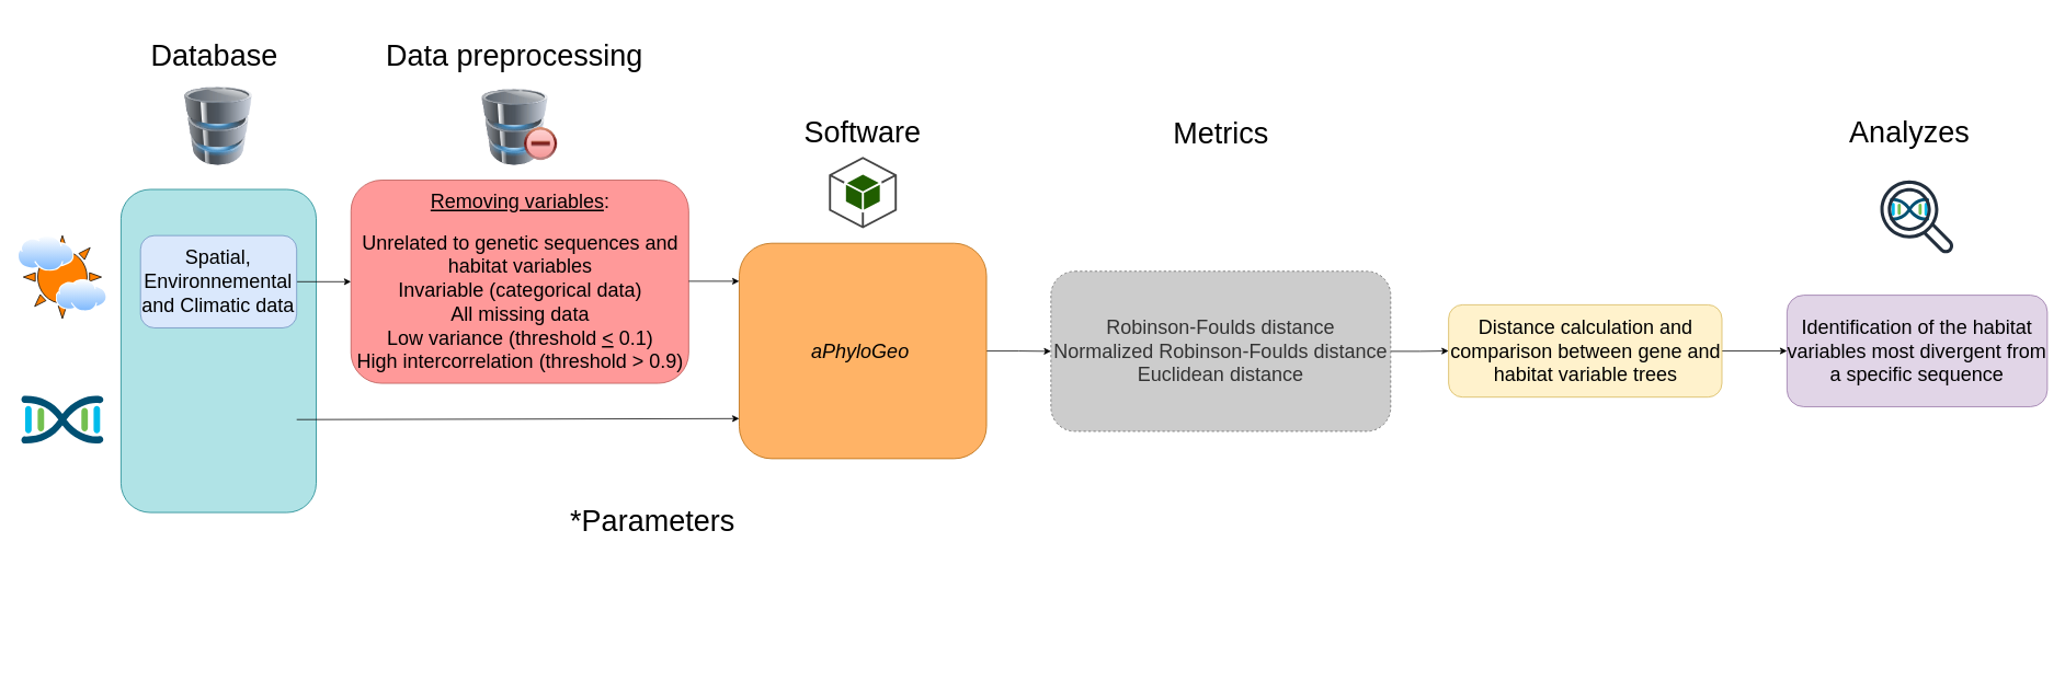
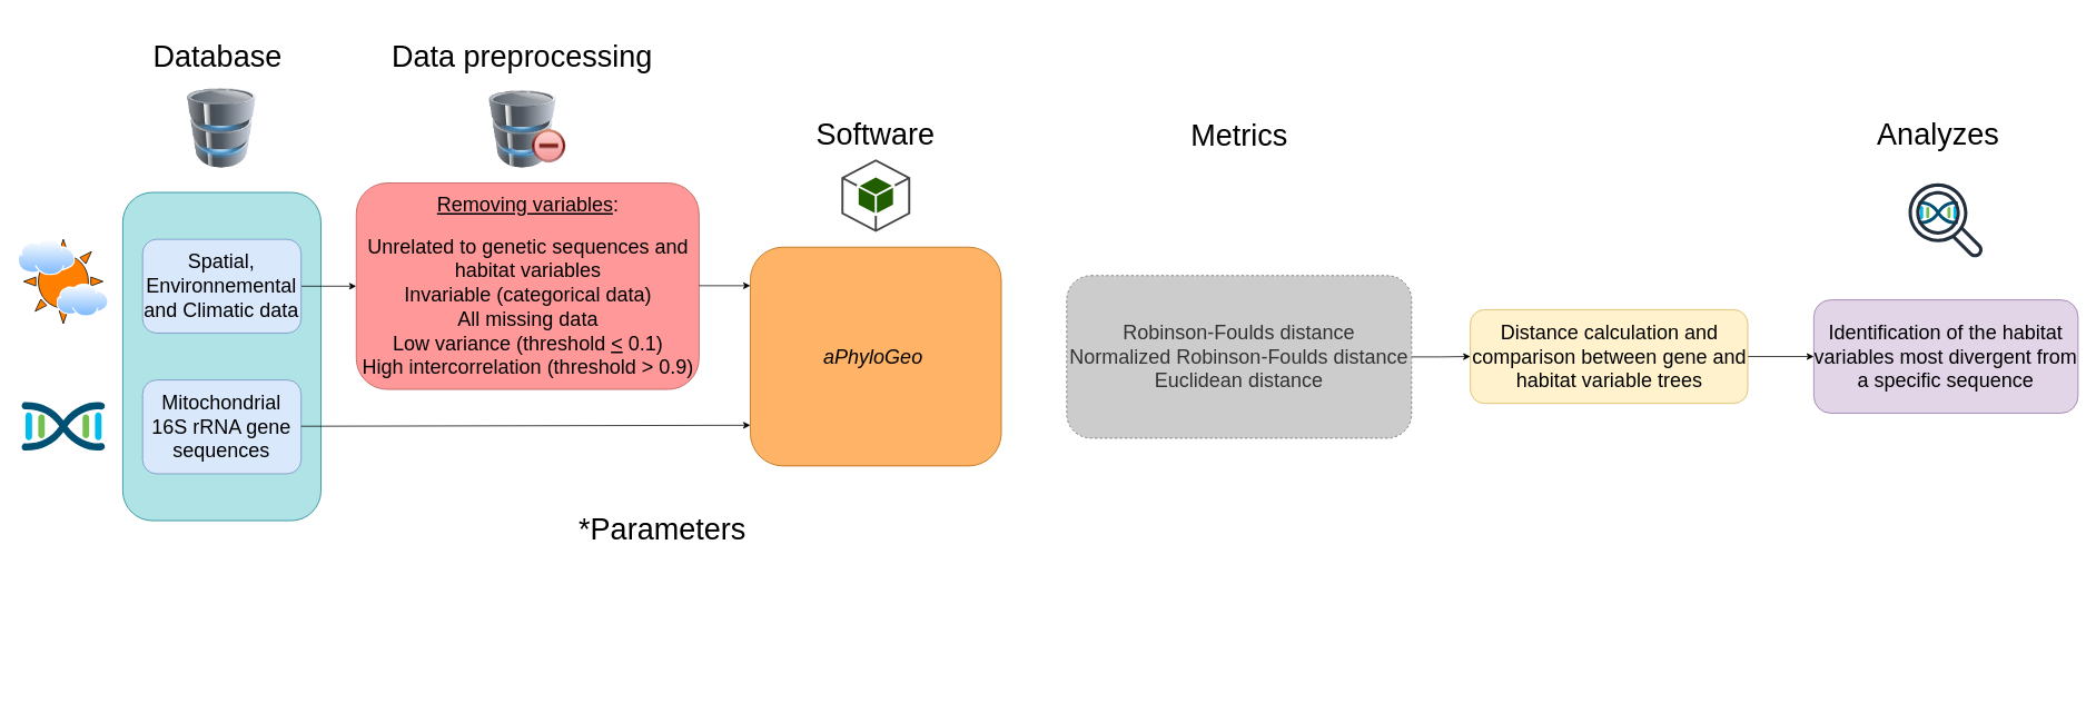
  <mxCell id="0" />
  <mxCell id="1" parent="0" />
  <mxCell id="2" value="" style="group" vertex="1" connectable="0" parent="1"><mxGeometry x="20" y="20" width="2470" height="800" as="geometry" /></mxCell>
  <mxCell id="3" value="" style="rounded=1;whiteSpace=wrap;html=1;fillColor=#b0e3e6;strokeColor=#0e8088;" parent="2" vertex="1"><mxGeometry x="126.667" y="209.83" width="237.5" height="393.447" as="geometry" /></mxCell>
  <mxCell id="4" value="" style="edgeStyle=orthogonalEdgeStyle;rounded=0;orthogonalLoop=1;jettySize=auto;html=1;" parent="2" source="5" target="7" edge="1"><mxGeometry relative="1" as="geometry" /></mxCell>
  <mxCell id="5" value="&lt;font style=&quot;font-size: 24px;&quot;&gt;Spatial, Environnemental and Climatic data&lt;/font&gt;" style="rounded=1;whiteSpace=wrap;html=1;fillColor=#dae8fc;strokeColor=#6c8ebf;" parent="2" vertex="1"><mxGeometry x="150.417" y="266.036" width="190.0" height="112.413" as="geometry" /></mxCell>
+ <mxCell id="6" value="&lt;font style=&quot;font-size: 24px;&quot;&gt;Mitochondrial 16S rRNA gene sequences&lt;/font&gt;" style="rounded=1;whiteSpace=wrap;html=1;fillColor=#dae8fc;strokeColor=#6c8ebf;" parent="2" vertex="1"><mxGeometry x="150.417" y="434.656" width="190.0" height="112.413" as="geometry" /></mxCell>
  <mxCell id="7" value="&lt;div style=&quot;&quot;&gt;&lt;span style=&quot;background-color: initial;&quot;&gt;&lt;font style=&quot;font-size: 24px;&quot;&gt;&lt;u style=&quot;&quot;&gt;Removing variables&lt;/u&gt;:&lt;/font&gt;&lt;/span&gt;&lt;/div&gt;&lt;div style=&quot;&quot;&gt;&lt;span style=&quot;background-color: initial;&quot;&gt;&lt;font style=&quot;font-size: 18px;&quot;&gt;&lt;br&gt;&lt;/font&gt;&lt;/span&gt;&lt;/div&gt;&lt;div style=&quot;&quot;&gt;&lt;font style=&quot;font-size: 24px;&quot;&gt;&lt;span style=&quot;background-color: initial;&quot;&gt;&lt;font style=&quot;&quot;&gt;Unrelated to genetic sequences and habitat variables&lt;/font&gt;&lt;br&gt;&lt;/span&gt;&lt;/font&gt;&lt;/div&gt;&lt;div style=&quot;&quot;&gt;&lt;font style=&quot;font-size: 24px;&quot;&gt;&lt;font style=&quot;&quot;&gt;&lt;span style=&quot;background-color: initial;&quot;&gt;Invariable (categorical data)&lt;/span&gt;&lt;br&gt;&lt;span style=&quot;background-color: initial;&quot;&gt;All missing data&lt;/span&gt;&lt;br&gt;&lt;span style=&quot;background-color: initial;&quot;&gt;Low variance (threshold&amp;nbsp;&lt;/span&gt;&lt;u style=&quot;background-color: initial;&quot;&gt;&amp;lt;&lt;/u&gt;&lt;span style=&quot;background-color: initial;&quot;&gt; 0.1)&lt;/span&gt;&lt;/font&gt;&lt;br&gt;&lt;/font&gt;&lt;/div&gt;&lt;div style=&quot;&quot;&gt;&lt;span style=&quot;background-color: initial;&quot;&gt;&lt;font style=&quot;font-size: 24px;&quot;&gt;&lt;font style=&quot;&quot;&gt;High intercorrelation (threshold &amp;gt; 0.9&lt;/font&gt;&lt;font style=&quot;&quot;&gt;)&lt;/font&gt;&lt;/font&gt;&lt;/span&gt;&lt;/div&gt;" style="rounded=1;whiteSpace=wrap;html=1;fillColor=#FF9999;strokeColor=#b85450;align=center;" parent="2" vertex="1"><mxGeometry x="406.5" y="198.54" width="410.8" height="247.41" as="geometry" /></mxCell>
- <mxCell id="8" value="" style="edgeStyle=orthogonalEdgeStyle;rounded=0;orthogonalLoop=1;jettySize=auto;html=1;" parent="2" source="9" target="21" edge="1"><mxGeometry relative="1" as="geometry" /></mxCell>
  <mxCell id="9" value="&lt;font style=&quot;font-size: 24px;&quot;&gt;&lt;i style=&quot;&quot;&gt;aPhyloGeo&lt;/i&gt;&amp;nbsp;&lt;/font&gt;" style="rounded=1;whiteSpace=wrap;html=1;fillColor=#FFB366;strokeColor=#b46504;" parent="2" vertex="1"><mxGeometry x="878.75" y="275.404" width="300.833" height="262.298" as="geometry" /></mxCell>
  <mxCell id="10" value="" style="endArrow=classic;html=1;rounded=0;entryX=0;entryY=0.814;entryDx=0;entryDy=0;entryPerimeter=0;" parent="2" target="9" edge="1"><mxGeometry width="50" height="50" relative="1" as="geometry"><mxPoint x="340.417" y="490.114" as="sourcePoint" /><mxPoint x="878.75" y="488.99" as="targetPoint" /></mxGeometry></mxCell>
  <mxCell id="11" value="" style="edgeStyle=orthogonalEdgeStyle;rounded=0;orthogonalLoop=1;jettySize=auto;html=1;" parent="2" source="12" target="22" edge="1"><mxGeometry relative="1" as="geometry" /></mxCell>
  <mxCell id="12" value="&lt;font style=&quot;font-size: 24px;&quot;&gt;Distance calculation and comparison between gene and habitat variable trees&lt;/font&gt;" style="rounded=1;whiteSpace=wrap;html=1;fillColor=#fff2cc;strokeColor=#d6b656;" parent="2" vertex="1"><mxGeometry x="1741.667" y="350.346" width="332.5" height="112.413" as="geometry" /></mxCell>
  <mxCell id="13" value="&lt;font style=&quot;font-size: 36px;&quot;&gt;Database&amp;nbsp;&lt;/font&gt;" style="text;html=1;align=center;verticalAlign=middle;whiteSpace=wrap;rounded=0;fontSize=16;" parent="2" vertex="1"><mxGeometry x="197.917" y="18.736" width="95.0" height="56.207" as="geometry" /></mxCell>
  <mxCell id="14" value="&lt;font style=&quot;font-size: 36px;&quot;&gt;Data preprocessing&lt;/font&gt;" style="text;html=1;align=center;verticalAlign=middle;whiteSpace=wrap;rounded=0;fontSize=16;" parent="2" vertex="1"><mxGeometry x="445.81" width="319.17" height="93.68" as="geometry" /></mxCell>
  <mxCell id="15" value="&lt;font style=&quot;font-size: 36px;&quot;&gt;*Parameters&lt;/font&gt;" style="text;html=1;align=center;verticalAlign=middle;whiteSpace=wrap;rounded=0;fontSize=16;rotation=0;" parent="2" vertex="1"><mxGeometry x="701.62" y="565.805" width="142.5" height="93.678" as="geometry" /></mxCell>
  <mxCell id="16" value="" style="image;html=1;image=img/lib/clip_art/computers/Database_Minus_128x128.png" parent="2" vertex="1"><mxGeometry x="559.826" y="87.563" width="104.157" height="93.128" as="geometry" /></mxCell>
  <mxCell id="17" value="" style="outlineConnect=0;dashed=0;verticalLabelPosition=bottom;verticalAlign=top;align=center;html=1;shape=mxgraph.aws3.android;fillColor=#205E00;gradientColor=none;" parent="2" vertex="1"><mxGeometry x="987.92" y="170" width="82.5" height="87.3" as="geometry" /></mxCell>
  <mxCell id="18" value="" style="shape=image;html=1;verticalAlign=top;verticalLabelPosition=bottom;labelBackgroundColor=#ffffff;imageAspect=0;aspect=fixed;image=https://cdn1.iconfinder.com/data/icons/CrystalClear/128x128/apps/package_utilities.png" parent="2" vertex="1"><mxGeometry x="724.73" y="640.0" width="96.27" height="96.27" as="geometry" /></mxCell>
  <mxCell id="19" value="" style="shape=image;html=1;verticalAlign=top;verticalLabelPosition=bottom;labelBackgroundColor=#ffffff;imageAspect=0;aspect=fixed;image=https://cdn2.iconfinder.com/data/icons/css-vol-2/24/list-tree-128.png" parent="2" vertex="1"><mxGeometry x="1860.1" y="198.54" width="95.63" height="95.63" as="geometry" /></mxCell>
  <mxCell id="20" value="" style="edgeStyle=orthogonalEdgeStyle;rounded=0;orthogonalLoop=1;jettySize=auto;html=1;" parent="2" source="21" target="12" edge="1"><mxGeometry relative="1" as="geometry" /></mxCell>
  <mxCell id="21" value="&lt;div style=&quot;margin-top: 0px; margin-bottom: 0px; padding-left: 0px; padding-right: 0px;&quot;&gt;&lt;font style=&quot;font-size: 24px;&quot;&gt;&lt;span style=&quot;background-color: initial;&quot;&gt;Robinson-Foulds distance&lt;br&gt;&lt;/span&gt;&lt;span style=&quot;background-color: initial;&quot;&gt;Normalized Robinson-Foulds distance&lt;br&gt;&lt;/span&gt;Euclidean distance&lt;/font&gt;&lt;br&gt;&lt;/div&gt;" style="rounded=1;whiteSpace=wrap;html=1;align=center;fillColor=#CCCCCC;strokeColor=#666666;fontColor=#333333;dashed=1;" parent="2" vertex="1"><mxGeometry x="1257.92" y="309.52" width="413.33" height="194.91" as="geometry" /></mxCell>
  <mxCell id="22" value="&lt;font style=&quot;font-size: 24px;&quot;&gt;Identification of the habitat variables most divergent from a specific sequence&lt;/font&gt;" style="rounded=1;whiteSpace=wrap;html=1;align=center;fillColor=#e1d5e7;strokeColor=#9673a6;" parent="2" vertex="1"><mxGeometry x="2153.333" y="338.637" width="316.667" height="135.833" as="geometry" /></mxCell>
  <mxCell id="23" value="" style="shape=image;html=1;verticalAlign=top;verticalLabelPosition=bottom;labelBackgroundColor=#ffffff;imageAspect=0;aspect=fixed;image=https://cdn1.iconfinder.com/data/icons/competitive-strategy-and-corporate-training/512/597_Command_computer_function_process_progress_game_gaming_genres_programing-128.png" parent="2" vertex="1"><mxGeometry x="1415.54" y="180.68" width="98.1" height="98.1" as="geometry" /></mxCell>
  <mxCell id="24" value="" style="points=[[0.5,0.37,0],[1,0.09,0],[1,0.9,0],[0,0.08,0],[0,0.91,0],[0.5,0.61,0],[0.045,0.5,0],[0.96,0.5,0]];verticalLabelPosition=bottom;sketch=0;html=1;verticalAlign=top;aspect=fixed;align=center;pointerEvents=1;shape=mxgraph.cisco19.cisco_dna;fillColor=#005073;strokeColor=none;" parent="2" vertex="1"><mxGeometry x="5.42" y="460.86" width="100" height="60" as="geometry" /></mxCell>
  <mxCell id="25" value="" style="verticalLabelPosition=bottom;verticalAlign=top;html=1;shape=mxgraph.basic.sun;fillColor=#FF8000;" parent="2" vertex="1"><mxGeometry x="7.917" y="266.036" width="95.0" height="101.06" as="geometry" /></mxCell>
  <mxCell id="26" value="" style="image;aspect=fixed;perimeter=ellipsePerimeter;html=1;align=center;shadow=0;dashed=0;spacingTop=3;image=img/lib/active_directory/internet_cloud.svg;" parent="2" vertex="1"><mxGeometry x="1" y="266.04" width="69" height="43.48" as="geometry" /></mxCell>
  <mxCell id="27" value="&lt;font style=&quot;font-size: 36px;&quot;&gt;Software&lt;/font&gt;" style="text;html=1;align=center;verticalAlign=middle;whiteSpace=wrap;rounded=0;fontSize=16;" parent="2" vertex="1"><mxGeometry x="910.417" y="93.656" width="237.5" height="93.678" as="geometry" /></mxCell>
  <mxCell id="28" value="&lt;font style=&quot;font-size: 36px;&quot;&gt;Metrics&lt;/font&gt;" style="text;html=1;align=center;verticalAlign=middle;whiteSpace=wrap;rounded=0;fontSize=16;" parent="2" vertex="1"><mxGeometry x="1345.845" y="93.664" width="237.5" height="93.678" as="geometry" /></mxCell>
  <mxCell id="29" value="&lt;font style=&quot;font-size: 36px;&quot;&gt;Analyzes&lt;/font&gt;" style="text;html=1;align=center;verticalAlign=middle;whiteSpace=wrap;rounded=0;fontSize=16;" parent="2" vertex="1"><mxGeometry x="2256.856" y="93.66" width="91.042" height="93.678" as="geometry" /></mxCell>
  <mxCell id="30" value="" style="points=[[0.5,0.37,0],[1,0.09,0],[1,0.9,0],[0,0.08,0],[0,0.91,0],[0.5,0.61,0],[0.045,0.5,0],[0.96,0.5,0]];verticalLabelPosition=bottom;sketch=0;html=1;verticalAlign=top;aspect=fixed;align=center;pointerEvents=1;shape=mxgraph.cisco19.cisco_dna;fillColor=#005073;strokeColor=none;" parent="2" vertex="1"><mxGeometry x="2278.45" y="220" width="47.86" height="28.71" as="geometry" /></mxCell>
  <mxCell id="31" value="" style="sketch=0;outlineConnect=0;fontColor=#232F3E;gradientColor=none;fillColor=#232F3D;strokeColor=none;dashed=0;verticalLabelPosition=bottom;verticalAlign=top;align=center;html=1;fontSize=12;fontStyle=0;aspect=fixed;pointerEvents=1;shape=mxgraph.aws4.magnifying_glass_2;" parent="2" vertex="1"><mxGeometry x="2266.89" y="198.54" width="89.56" height="89.56" as="geometry" /></mxCell>
  <mxCell id="32" value="" style="image;aspect=fixed;perimeter=ellipsePerimeter;html=1;align=center;shadow=0;dashed=0;spacingTop=3;image=img/lib/active_directory/internet_cloud.svg;" parent="2" vertex="1"><mxGeometry x="47.5" y="319.56" width="62.5" height="39.38" as="geometry" /></mxCell>
  <mxCell id="33" style="edgeStyle=orthogonalEdgeStyle;rounded=0;orthogonalLoop=1;jettySize=auto;html=1;exitX=0.5;exitY=1;exitDx=0;exitDy=0;" parent="2" edge="1"><mxGeometry relative="1" as="geometry"><mxPoint x="1603.125" y="78.681" as="sourcePoint" /><mxPoint x="1603.125" y="78.681" as="targetPoint" /></mxGeometry></mxCell>
  <mxCell id="34" value="" style="edgeStyle=orthogonalEdgeStyle;rounded=0;orthogonalLoop=1;jettySize=auto;html=1;" parent="2" edge="1" source="7"><mxGeometry relative="1" as="geometry"><mxPoint x="810.309" y="323.322" as="sourcePoint" /><mxPoint x="878.755" y="321.654" as="targetPoint" /><Array as="points" /></mxGeometry></mxCell>
  <mxCell id="35" value="" style="image;html=1;image=img/lib/clip_art/computers/Database_128x128.png" parent="2" vertex="1"><mxGeometry x="193.096" y="84.935" width="104.633" height="95.746" as="geometry" /></mxCell>
